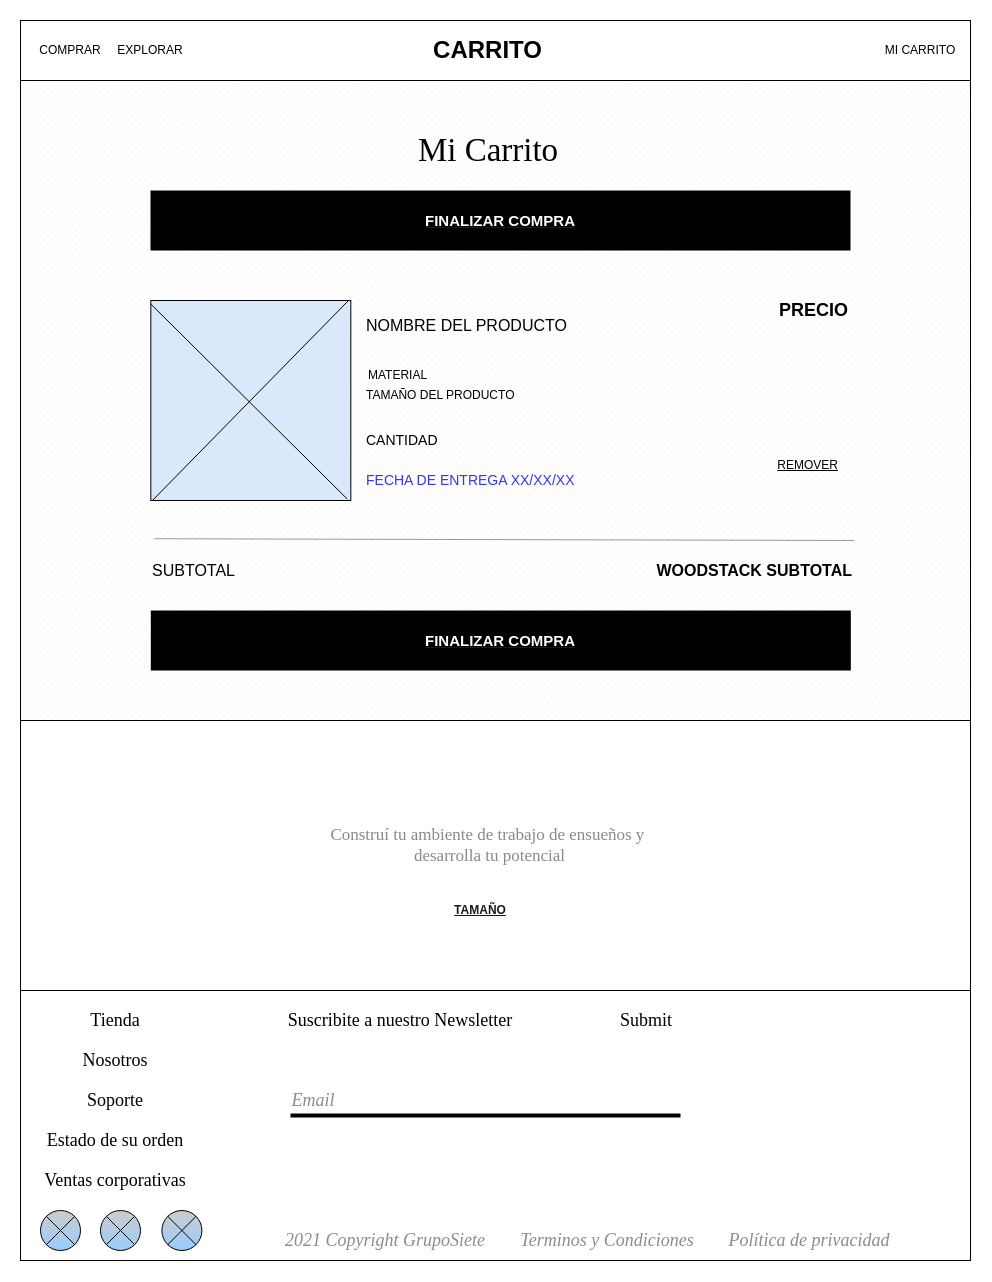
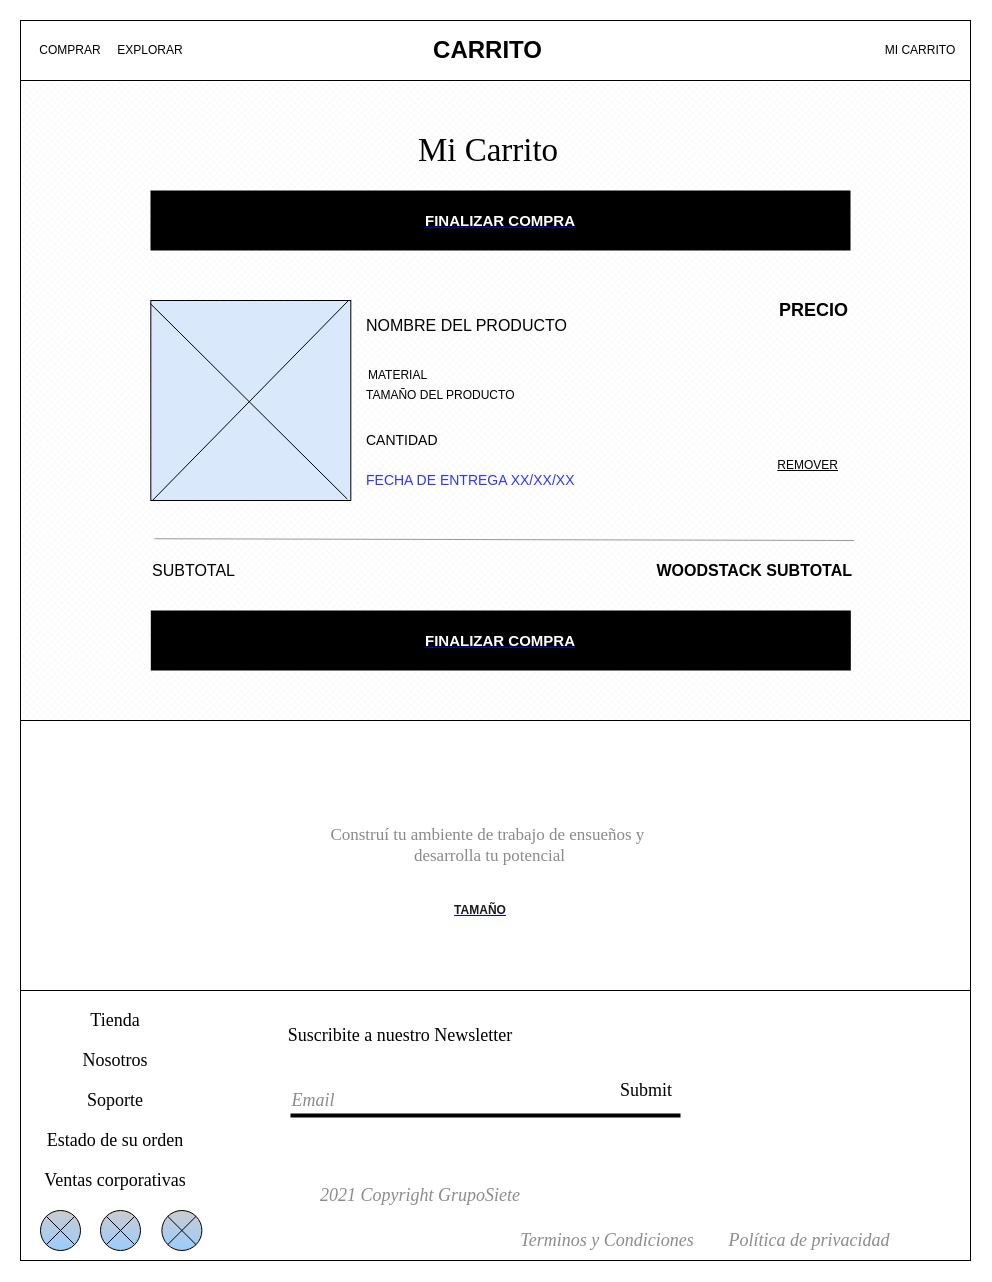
  <mxCell id="0" />
  <mxCell id="1" parent="0" />
  <mxCell id="2" value="" style="rounded=0;whiteSpace=wrap;html=1;" parent="1" vertex="1"><mxGeometry x="20" width="950" height="60" as="geometry" y="20" /></mxCell>
  <mxCell id="3" value="MI CARRITO&lt;br&gt;" style="text;html=1;strokeColor=none;fillColor=none;align=center;verticalAlign=middle;whiteSpace=wrap;rounded=0;" parent="1" vertex="1"><mxGeometry x="880" y="40" width="80" height="20" as="geometry" /></mxCell>
  <mxCell id="4" value="&lt;h1&gt;CARRITO&lt;/h1&gt;" style="text;html=1;strokeColor=none;fillColor=none;align=center;verticalAlign=middle;whiteSpace=wrap;rounded=0;" parent="1" vertex="1"><mxGeometry x="400" y="35" width="175" height="30" as="geometry" /></mxCell>
  <mxCell id="5" value="COMPRAR" style="text;html=1;strokeColor=none;fillColor=none;align=center;verticalAlign=middle;whiteSpace=wrap;rounded=0;" parent="1" vertex="1"><mxGeometry x="30" y="40" width="80" height="20" as="geometry" /></mxCell>
  <mxCell id="6" value="EXPLORAR" style="text;html=1;strokeColor=none;fillColor=none;align=center;verticalAlign=middle;whiteSpace=wrap;rounded=0;" parent="1" vertex="1"><mxGeometry x="110" y="40" width="80" height="20" as="geometry" /></mxCell>
  <mxCell id="7" value="" style="verticalLabelPosition=bottom;verticalAlign=top;html=1;shape=mxgraph.basic.patternFillRect;fillStyle=diagGrid;step=5;fillStrokeWidth=0.2;fillStrokeColor=#dddddd;" parent="1" vertex="1"><mxGeometry x="20" y="80" width="950" height="640" as="geometry" /></mxCell>
  <mxCell id="8" value="Mi Carrito" style="text;strokeColor=none;fillColor=none;html=1;fontSize=33;fontStyle=0;verticalAlign=middle;align=center;fontFamily=Lucida Console;whiteSpace=wrap;" parent="1" vertex="1"><mxGeometry x="315.63" y="130" width="343.75" height="40" as="geometry" /></mxCell>
  <mxCell id="9" value="&lt;font color=&quot;#ffffff&quot;&gt;&lt;span style=&quot;font-size: 15px ; background-color: rgb(0 , 0 , 0)&quot;&gt;&lt;b&gt;FINALIZAR COMPRA&lt;/b&gt;&lt;/span&gt;&lt;/font&gt;" style="text;html=1;strokeColor=none;whiteSpace=wrap;align=center;verticalAlign=middle;fontColor=#0000EE;fontStyle=4;fillColor=#000000;" parent="1" vertex="1"><mxGeometry x="150" y="190" width="700" height="60" as="geometry" /></mxCell>
  <mxCell id="10" value="" style="rounded=0;whiteSpace=wrap;html=1;" parent="1" vertex="1"><mxGeometry x="20" y="720" width="950" height="270" as="geometry" /></mxCell>
  <mxCell id="11" value="Construí tu ambiente de trabajo de ensueños &lt;span style=&quot;white-space: pre ; font-size: 17px&quot;&gt;y &lt;br/&gt;desarrolla tu potencial&lt;/span&gt;" style="text;html=1;strokeColor=none;fillColor=none;align=center;verticalAlign=middle;whiteSpace=wrap;rounded=0;fontFamily=Tahoma;fontSize=17;fontColor=#8A8A8A;" parent="1" vertex="1"><mxGeometry x="304.38" y="810" width="371.24" height="70" as="geometry" /></mxCell>
  <mxCell id="12" value="&lt;font color=&quot;#1a1a1a&quot;&gt;&lt;b&gt;TAMAÑO&lt;/b&gt;&lt;/font&gt;" style="text;html=1;strokeColor=none;fillColor=none;whiteSpace=wrap;align=center;verticalAlign=middle;fontColor=#0000EE;fontStyle=4;" parent="1" vertex="1"><mxGeometry x="319.99" y="890" width="320" height="40" as="geometry" /></mxCell>
  <mxCell id="13" value="" style="rounded=0;whiteSpace=wrap;html=1;" parent="1" vertex="1"><mxGeometry x="20" y="990" width="950" height="270" as="geometry" /></mxCell>
  <mxCell id="14" value="Tienda" style="text;html=1;strokeColor=none;fillColor=none;align=center;verticalAlign=middle;whiteSpace=wrap;rounded=0;fontSize=18;fontFamily=Lucida Console;" parent="1" vertex="1"><mxGeometry x="20" y="1000" width="190" height="40" as="geometry" /></mxCell>
  <mxCell id="15" value="Nosotros" style="text;html=1;strokeColor=none;fillColor=none;align=center;verticalAlign=middle;whiteSpace=wrap;rounded=0;fontSize=18;fontFamily=Lucida Console;" parent="1" vertex="1"><mxGeometry x="20" y="1040" width="190" height="40" as="geometry" /></mxCell>
  <mxCell id="16" value="Soporte" style="text;html=1;strokeColor=none;fillColor=none;align=center;verticalAlign=middle;whiteSpace=wrap;rounded=0;fontSize=18;fontFamily=Lucida Console;" parent="1" vertex="1"><mxGeometry x="20" y="1080" width="190" height="40" as="geometry" /></mxCell>
  <mxCell id="17" value="Estado de su orden" style="text;html=1;strokeColor=none;fillColor=none;align=center;verticalAlign=middle;whiteSpace=wrap;rounded=0;fontSize=18;fontFamily=Lucida Console;" parent="1" vertex="1"><mxGeometry x="20" y="1120" width="190" height="40" as="geometry" /></mxCell>
  <mxCell id="18" value="Ventas corporativas" style="text;html=1;strokeColor=none;fillColor=none;align=center;verticalAlign=middle;whiteSpace=wrap;rounded=0;fontSize=18;fontFamily=Lucida Console;" parent="1" vertex="1"><mxGeometry x="20" y="1160" width="190" height="40" as="geometry" /></mxCell>
  <mxCell id="19" value="" style="shape=sumEllipse;perimeter=ellipsePerimeter;whiteSpace=wrap;html=1;backgroundOutline=1;shadow=0;fontFamily=Lucida Console;fontSize=18;fontColor=#8A8A8A;fillColor=#CCCCCC;gradientColor=#99CCFF;align=left;" parent="1" vertex="1"><mxGeometry x="40" y="1210" width="40" height="40" as="geometry" /></mxCell>
  <mxCell id="20" value="" style="shape=sumEllipse;perimeter=ellipsePerimeter;whiteSpace=wrap;html=1;backgroundOutline=1;shadow=0;fontFamily=Lucida Console;fontSize=18;fontColor=#8A8A8A;fillColor=#CCCCCC;gradientColor=#99CCFF;align=left;" parent="1" vertex="1"><mxGeometry x="100" y="1210" width="40" height="40" as="geometry" /></mxCell>
  <mxCell id="21" value="" style="shape=sumEllipse;perimeter=ellipsePerimeter;whiteSpace=wrap;html=1;backgroundOutline=1;shadow=0;fontFamily=Lucida Console;fontSize=18;fontColor=#8A8A8A;fillColor=#CCCCCC;gradientColor=#99CCFF;align=left;" parent="1" vertex="1"><mxGeometry x="161.4" y="1210" width="40" height="40" as="geometry" /></mxCell>
- <mxCell id="22" value="Suscribite a nuestro Newsletter" style="text;html=1;strokeColor=none;fillColor=none;align=center;verticalAlign=middle;whiteSpace=wrap;rounded=0;fontSize=18;fontFamily=Lucida Console;" parent="1" vertex="1"><mxGeometry x="270" y="1000" width="260" height="40" as="geometry" /></mxCell>
+ <mxCell id="22" value="Suscribite a nuestro Newsletter" style="text;html=1;strokeColor=none;fillColor=none;align=center;verticalAlign=middle;whiteSpace=wrap;rounded=0;fontSize=18;fontFamily=Lucida Console;" parent="1" vertex="1"><mxGeometry x="270" y="1015" width="260" height="40" as="geometry" /></mxCell>
  <mxCell id="23" value="" style="line;strokeWidth=4;html=1;perimeter=backbonePerimeter;points=[];outlineConnect=0;shadow=0;fontFamily=Lucida Console;fontSize=18;fontColor=#8A8A8A;fillColor=#CCCCCC;gradientColor=#99CCFF;align=left;" parent="1" vertex="1"><mxGeometry x="290" y="1110" width="390" height="10" as="geometry" /></mxCell>
- <mxCell id="24" value="Submit" style="text;html=1;strokeColor=none;fillColor=none;align=center;verticalAlign=middle;whiteSpace=wrap;rounded=0;fontSize=18;fontFamily=Lucida Console;" parent="1" vertex="1"><mxGeometry x="610.62" y="1000" width="70" height="40" as="geometry" /></mxCell>
+ <mxCell id="24" value="Submit" style="text;html=1;strokeColor=none;fillColor=none;align=center;verticalAlign=middle;whiteSpace=wrap;rounded=0;fontSize=18;fontFamily=Lucida Console;" parent="1" vertex="1"><mxGeometry x="610.62" y="1070" width="70" height="40" as="geometry" /></mxCell>
  <mxCell id="25" value="&lt;i&gt;&lt;font color=&quot;#8c8c8c&quot;&gt;Email&lt;/font&gt;&lt;/i&gt;" style="text;html=1;strokeColor=none;fillColor=none;align=center;verticalAlign=middle;whiteSpace=wrap;rounded=0;fontSize=18;fontFamily=Lucida Console;" parent="1" vertex="1"><mxGeometry x="285" y="1090" width="55.63" height="20" as="geometry" /></mxCell>
- <mxCell id="26" value="&lt;i&gt;&lt;font color=&quot;#8c8c8c&quot;&gt;2021 Copyright GrupoSiete&lt;/font&gt;&lt;/i&gt;" style="text;html=1;strokeColor=none;fillColor=none;align=center;verticalAlign=middle;whiteSpace=wrap;rounded=0;fontSize=18;fontFamily=Lucida Console;" parent="1" vertex="1"><mxGeometry x="270" y="1230" width="230" height="20" as="geometry" /></mxCell>
+ <mxCell id="26" value="&lt;i&gt;&lt;font color=&quot;#8c8c8c&quot;&gt;2021 Copyright GrupoSiete&lt;/font&gt;&lt;/i&gt;" style="text;html=1;strokeColor=none;fillColor=none;align=center;verticalAlign=middle;whiteSpace=wrap;rounded=0;fontSize=18;fontFamily=Lucida Console;" parent="1" vertex="1"><mxGeometry x="305" y="1185" width="230" height="20" as="geometry" /></mxCell>
  <mxCell id="27" value="&lt;i&gt;&lt;font color=&quot;#8c8c8c&quot;&gt;Terminos y Condiciones&lt;br&gt;&lt;/font&gt;&lt;/i&gt;" style="text;html=1;strokeColor=none;fillColor=none;align=center;verticalAlign=middle;whiteSpace=wrap;rounded=0;fontSize=18;fontFamily=Lucida Console;" parent="1" vertex="1"><mxGeometry x="512.18" y="1230" width="190" height="20" as="geometry" /></mxCell>
  <mxCell id="28" value="&lt;i&gt;&lt;font color=&quot;#8c8c8c&quot;&gt;Política de privacidad&lt;br&gt;&lt;/font&gt;&lt;/i&gt;" style="text;html=1;strokeColor=none;fillColor=none;align=center;verticalAlign=middle;whiteSpace=wrap;rounded=0;fontSize=18;fontFamily=Lucida Console;" parent="1" vertex="1"><mxGeometry x="714.37" y="1230" width="190" height="20" as="geometry" /></mxCell>
  <mxCell id="29" value="" style="whiteSpace=wrap;html=1;aspect=fixed;fillColor=#dae8fc;" vertex="1" parent="1"><mxGeometry x="150.32" y="300" width="200" height="200" as="geometry" /></mxCell>
  <mxCell id="30" value="&lt;font style=&quot;font-size: 16px&quot;&gt;NOMBRE DEL PRODUCTO&lt;/font&gt;" style="text;html=1;strokeColor=none;fillColor=none;align=left;verticalAlign=middle;whiteSpace=wrap;rounded=0;" vertex="1" parent="1"><mxGeometry x="364.13" y="295" width="227.82" height="60" as="geometry" /></mxCell>
  <mxCell id="31" value="&lt;span&gt;TAMAÑO DEL PRODUCTO&lt;/span&gt;" style="text;html=1;strokeColor=none;fillColor=none;align=left;verticalAlign=middle;whiteSpace=wrap;rounded=0;" vertex="1" parent="1"><mxGeometry x="364.13" y="370" width="223.92" height="50" as="geometry" /></mxCell>
  <mxCell id="32" value="&lt;span style=&quot;font-size: 14px&quot;&gt;CANTIDAD&lt;/span&gt;" style="text;html=1;strokeColor=none;fillColor=none;align=left;verticalAlign=middle;whiteSpace=wrap;rounded=0;" vertex="1" parent="1"><mxGeometry x="364.13" y="410" width="227.82" height="60" as="geometry" /></mxCell>
  <mxCell id="33" value="MATERIAL" style="text;html=1;strokeColor=none;fillColor=none;align=left;verticalAlign=middle;whiteSpace=wrap;rounded=0;" vertex="1" parent="1"><mxGeometry x="366.08" y="350" width="223.92" height="50" as="geometry" /></mxCell>
  <mxCell id="34" value="&lt;b&gt;&lt;font style=&quot;font-size: 18px&quot;&gt;PRECIO&lt;/font&gt;&lt;/b&gt;" style="text;html=1;strokeColor=none;fillColor=none;align=right;verticalAlign=middle;whiteSpace=wrap;rounded=0;" vertex="1" parent="1"><mxGeometry x="626.08" y="285" width="223.92" height="50" as="geometry" /></mxCell>
  <mxCell id="35" value="&lt;u&gt;REMOVER&lt;/u&gt;" style="text;html=1;strokeColor=none;fillColor=none;align=right;verticalAlign=middle;whiteSpace=wrap;rounded=0;" vertex="1" parent="1"><mxGeometry x="616.08" y="440" width="223.92" height="50" as="geometry" /></mxCell>
  <mxCell id="36" value="&lt;span style=&quot;font-size: 14px&quot;&gt;&lt;font color=&quot;#3333ff&quot;&gt;FECHA DE ENTREGA XX/XX/XX&lt;/font&gt;&lt;/span&gt;" style="text;html=1;strokeColor=none;fillColor=none;align=left;verticalAlign=middle;whiteSpace=wrap;rounded=0;" vertex="1" parent="1"><mxGeometry x="364.13" y="450" width="227.82" height="60" as="geometry" /></mxCell>
  <mxCell id="37" value="" style="endArrow=none;html=1;exitX=0.139;exitY=0.656;exitDx=0;exitDy=0;exitPerimeter=0;" edge="1" parent="1" source="7"><mxGeometry width="50" height="50" relative="1" as="geometry"><mxPoint x="450" y="630" as="sourcePoint" /><mxPoint x="348" y="300" as="targetPoint" /></mxGeometry></mxCell>
  <mxCell id="38" value="" style="endArrow=none;html=1;exitX=0.137;exitY=0.349;exitDx=0;exitDy=0;exitPerimeter=0;entryX=0.344;entryY=0.654;entryDx=0;entryDy=0;entryPerimeter=0;" edge="1" parent="1" source="7" target="7"><mxGeometry width="50" height="50" relative="1" as="geometry"><mxPoint x="450" y="610" as="sourcePoint" /><mxPoint x="500" y="560" as="targetPoint" /></mxGeometry></mxCell>
  <mxCell id="39" value="" style="endArrow=none;html=1;exitX=0.141;exitY=0.716;exitDx=0;exitDy=0;exitPerimeter=0;entryX=1;entryY=0;entryDx=0;entryDy=0;strokeColor=#999999;jumpSize=16;" edge="1" parent="1" source="7" target="41"><mxGeometry width="50" height="50" relative="1" as="geometry"><mxPoint x="450" y="610" as="sourcePoint" /><mxPoint x="500" y="560" as="targetPoint" /></mxGeometry></mxCell>
  <mxCell id="40" value="&lt;span style=&quot;font-size: 16px&quot;&gt;SUBTOTAL&lt;/span&gt;&lt;span style=&quot;color: rgba(0 , 0 , 0 , 0) ; font-family: monospace ; font-size: 0px&quot;&gt;%3CmxGraphModel%3E%3Croot%3E%3CmxCell%20id%3D%220%22%2F%3E%3CmxCell%20id%3D%221%22%20parent%3D%220%22%2F%3E%3CmxCell%20id%3D%222%22%20value%3D%22%26lt%3Bfont%20style%3D%26quot%3Bfont-size%3A%2016px%26quot%3B%26gt%3BNOMBRE%20DEL%20PRODUCTO%26lt%3B%2Ffont%26gt%3B%22%20style%3D%22text%3Bhtml%3D1%3BstrokeColor%3Dnone%3BfillColor%3Dnone%3Balign%3Dleft%3BverticalAlign%3Dmiddle%3BwhiteSpace%3Dwrap%3Brounded%3D0%3B%22%20vertex%3D%221%22%20parent%3D%221%22%3E%3CmxGeometry%20x%3D%22244.13%22%20y%3D%22275%22%20width%3D%22227.82%22%20height%3D%2260%22%20as%3D%22geometry%22%2F%3E%3C%2FmxCell%3E%3C%2Froot%3E%3C%2FmxGraphModel%3E&lt;/span&gt;" style="text;html=1;strokeColor=none;fillColor=none;align=left;verticalAlign=middle;whiteSpace=wrap;rounded=0;" vertex="1" parent="1"><mxGeometry x="150" y="540" width="227.82" height="60" as="geometry" /></mxCell>
  <mxCell id="41" value="&lt;span style=&quot;font-size: 16px&quot;&gt;&lt;b&gt;WOODSTACK SUBTOTAL&lt;/b&gt;&lt;/span&gt;" style="text;html=1;strokeColor=none;fillColor=none;align=right;verticalAlign=middle;whiteSpace=wrap;rounded=0;" vertex="1" parent="1"><mxGeometry x="626.08" y="540" width="227.82" height="60" as="geometry" /></mxCell>
  <mxCell id="42" value="&lt;font color=&quot;#ffffff&quot;&gt;&lt;span style=&quot;font-size: 15px ; background-color: rgb(0 , 0 , 0)&quot;&gt;&lt;b&gt;FINALIZAR COMPRA&lt;/b&gt;&lt;/span&gt;&lt;/font&gt;" style="text;html=1;strokeColor=none;whiteSpace=wrap;align=center;verticalAlign=middle;fontColor=#0000EE;fontStyle=4;fillColor=#000000;" vertex="1" parent="1"><mxGeometry x="150.32" y="610" width="700" height="60" as="geometry" /></mxCell>
